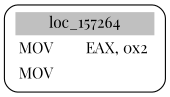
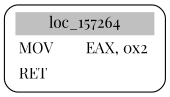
  digraph {
    rankdir=LR
    fontname="Playfair Display"
-   n1 [fontname="Playfair Display" label=<<table border="0" cellborder="0" cellpadding="3"><tr><td align="center" colspan="2" bgcolor="grey">loc_157264</td></tr><tr><td align="left">MOV        EAX, 0x2</td></tr><tr><td align="left">MOV        </td></tr></table>> shape=Mrecord]
+   n1 [fontname="Playfair Display" label=<<table border="0" cellborder="0" cellpadding="3"><tr><td align="center" colspan="2" bgcolor="grey">loc_157264</td></tr><tr><td align="left">MOV        EAX, 0x2</td></tr><tr><td align="left">RET        </td></tr></table>> shape=Mrecord]
  }
